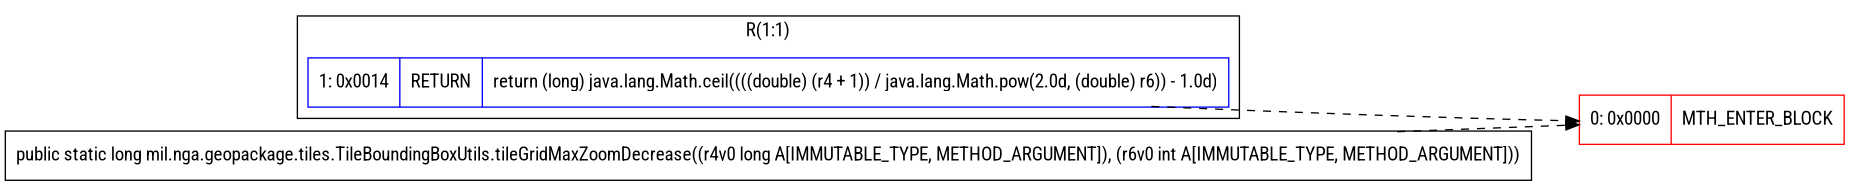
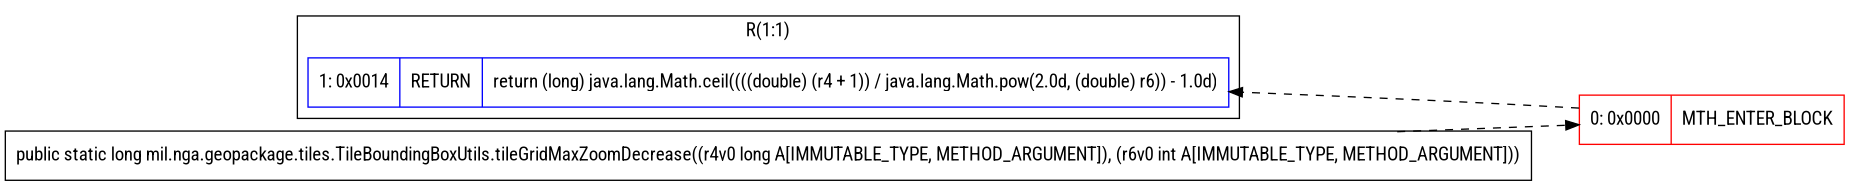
  digraph {
    rankdir=LR
    fontname="Roboto Condensed"
    node [shape=record fontname="Roboto Condensed"]
    edge [style=dashed fontname="Roboto Condensed"]
    n1 [color=blue label="{1\:\ 0x0014|RETURN\l|return (long) java.lang.Math.ceil((((double) (r4 + 1)) \/ java.lang.Math.pow(2.0d, (double) r6)) \- 1.0d)\l}"]
    n2 [color=red label="{0\:\ 0x0000|MTH_ENTER_BLOCK\l}"]
    n3 [label="{public static long mil.nga.geopackage.tiles.TileBoundingBoxUtils.tileGridMaxZoomDecrease((r4v0 long A[IMMUTABLE_TYPE, METHOD_ARGUMENT]), (r6v0 int A[IMMUTABLE_TYPE, METHOD_ARGUMENT])) }"]
    subgraph cluster_1 {
      label="R(1:1)"
      n1
    }
-   n1 -> n2
+   n2 -> n1
    n3 -> n2
  }
